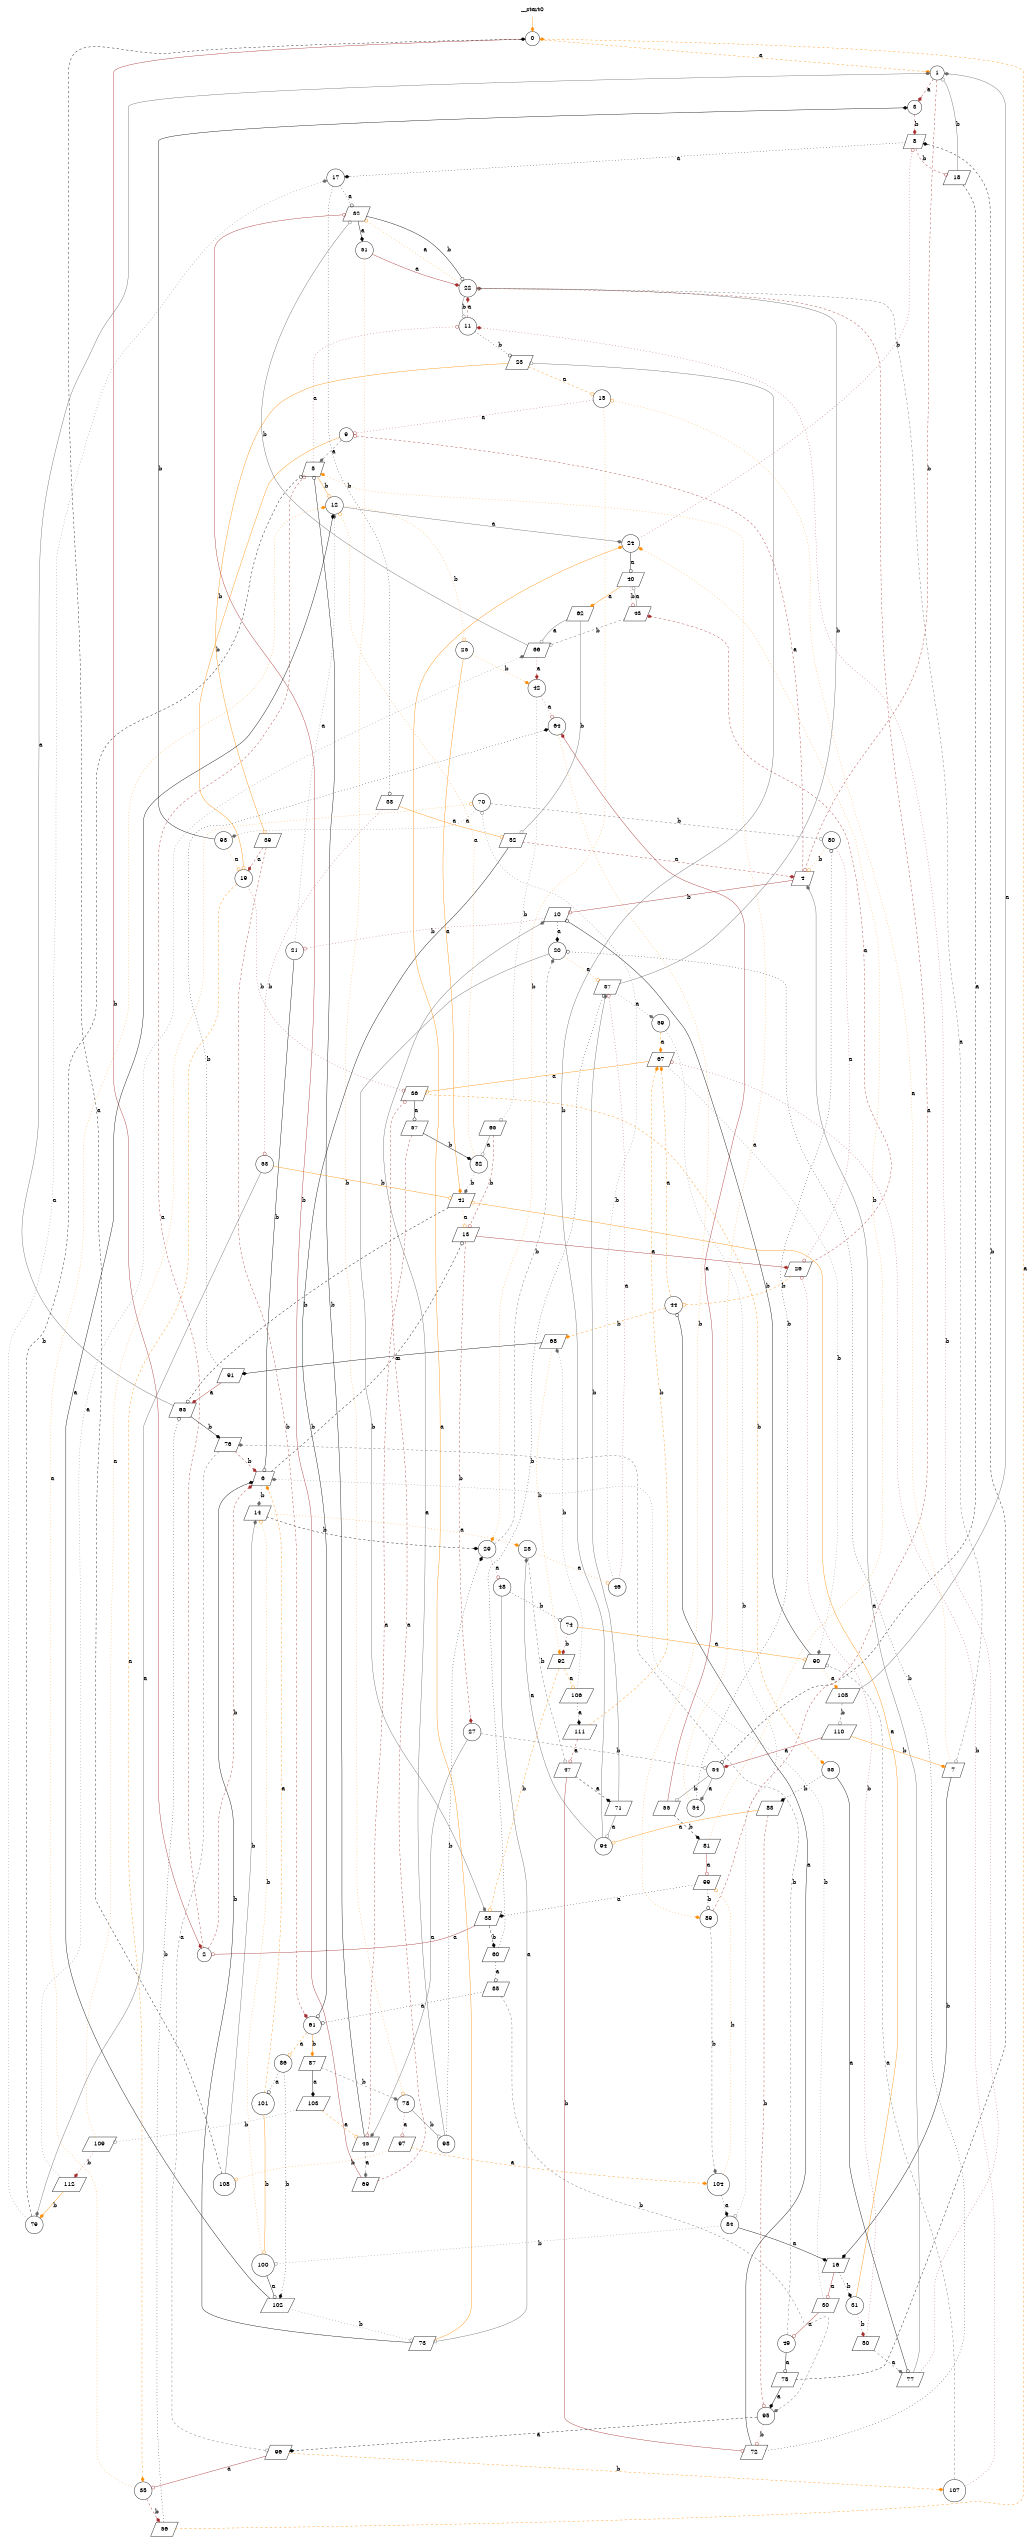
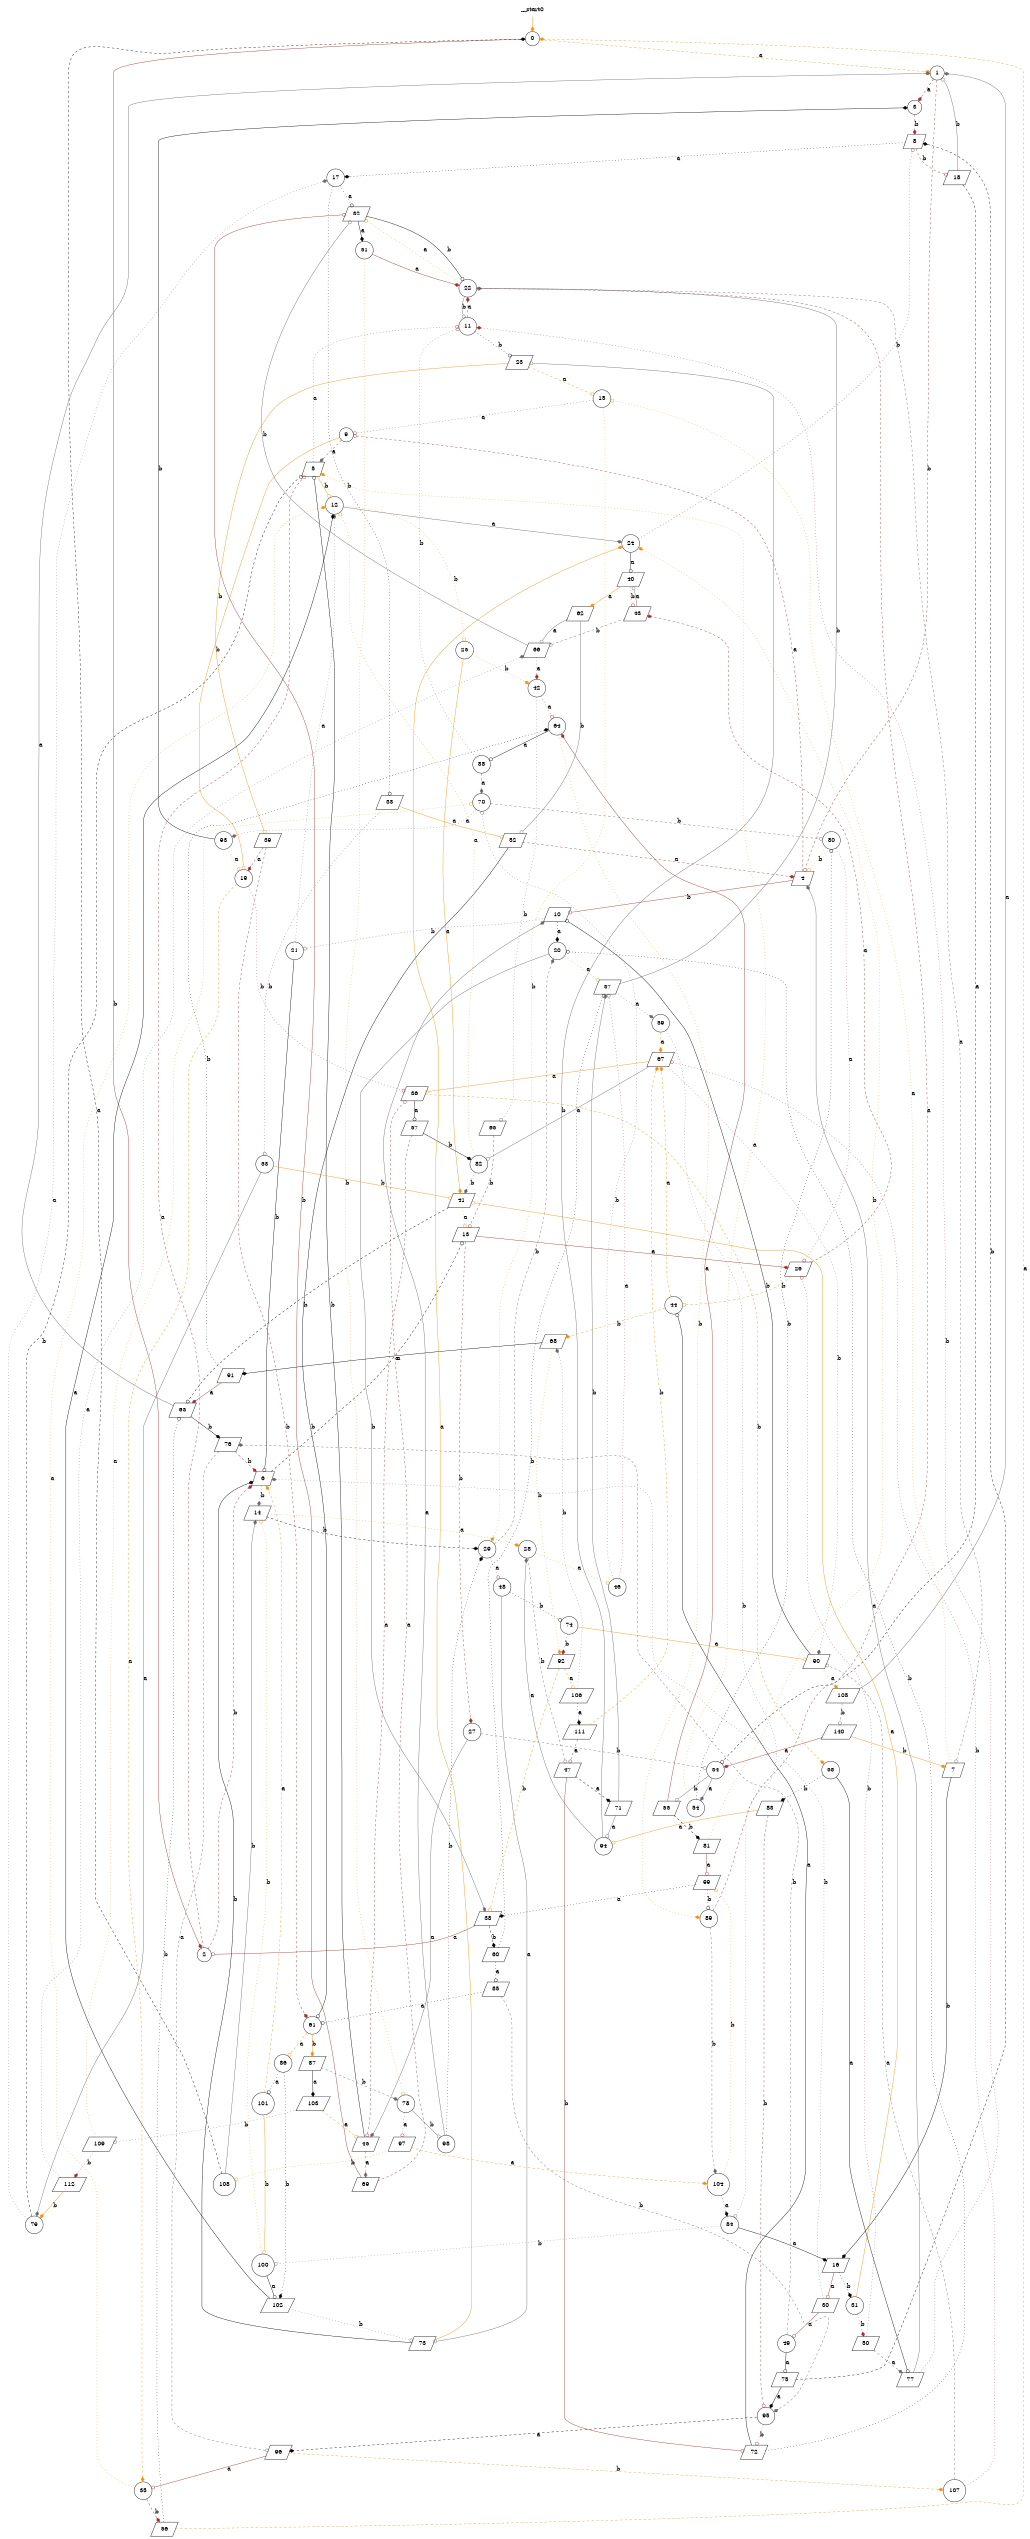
  digraph {
    node [shape=parallelogram]
    edge [arrowhead=odot color=gray40 style=dotted]
    __start0 [shape=none]
    0 [shape=circle]
    1 [shape=circle]
    2 [shape=circle]
    3 [shape=circle]
    4
    5
    6
    8
    9 [shape=circle]
    10
    11 [shape=circle]
    12 [shape=circle]
    13
    14
    15 [shape=circle]
    7
    16
    17 [shape=circle]
    18
    19 [shape=circle]
    20 [shape=circle]
    21 [shape=circle]
    22 [shape=circle]
    23
    24 [shape=circle]
    25 [shape=circle]
    26
    27 [shape=circle]
    28 [shape=circle]
    29 [shape=circle]
    30
    31 [shape=circle]
    32
    33
    34 [shape=circle]
    35 [shape=circle]
    36
    37
    38
    39
    40
    41
    42 [shape=circle]
    43
    44 [shape=circle]
    45
    46 [shape=circle]
    47
    48 [shape=circle]
    49 [shape=circle]
    50
    51 [shape=circle]
    52
    53 [shape=circle]
    54 [shape=circle]
    55
    56
    57
    58 [shape=circle]
    59 [shape=circle]
    60
    61 [shape=circle]
    62
    63
    64 [shape=circle]
    65
    66
    67
    68
    69
    70 [shape=circle]
    71
    72
    73
    74 [shape=circle]
    75
    76
    77
    78 [shape=circle]
    79 [shape=circle]
    80 [shape=circle]
    81
    82 [shape=circle]
    83
    84 [shape=circle]
    85
    86 [shape=circle]
    87
+   88 [shape=circle]
    89 [shape=circle]
    90
    91
    92
    93 [shape=circle]
    94 [shape=circle]
    95 [shape=circle]
    96
    97
    98 [shape=circle]
    99
    100 [shape=circle]
    101 [shape=circle]
    102
    103
    104 [shape=circle]
    105
    106
    107 [shape=circle]
    108 [shape=circle]
    109
-   110
+   110 [label=140]
    111
    112
    __start0 -> 0 [arrowhead=diamond color=darkorange style=solid]
    0 -> 1 [arrowhead=diamond color=darkorange label=a style=dashed]
    0 -> 2 [arrowhead=diamond color=brown label=b style=solid]
    1 -> 3 [arrowhead=diamond color=brown label=a style=dashed]
    1 -> 4 [color=brown label=b style=dashed]
    2 -> 5 [color=brown label=a style=dashed]
    2 -> 6 [arrowhead=diamond color=brown label=b style=dashed]
    3 -> 8 [arrowhead=diamond color=brown label=b style=dashed]
    4 -> 9 [color=brown label=a style=dashed]
    4 -> 10 [color=brown label=b style=solid]
    5 -> 11 [color=brown label=a]
    5 -> 12 [color=darkorange label=b style=solid]
    6 -> 13 [color=black label=a style=dashed]
    6 -> 14 [arrowhead=diamond label=b]
    8 -> 17 [arrowhead=diamond color=black label=a]
    8 -> 18 [color=brown label=b style=dashed]
    9 -> 5 [arrowhead=diamond label=a style=dashed]
    9 -> 19 [color=darkorange label=b style=solid]
    10 -> 20 [arrowhead=diamond color=black label=a]
    10 -> 21 [color=brown label=b]
    11 -> 22 [arrowhead=diamond color=brown label=a style=dashed]
    11 -> 23 [color=black label=b]
    12 -> 24 [arrowhead=diamond label=a style=solid]
    12 -> 25 [color=darkorange label=b]
    13 -> 26 [arrowhead=diamond color=brown label=a style=solid]
    13 -> 27 [arrowhead=diamond color=brown label=b style=dashed]
    14 -> 28 [arrowhead=diamond color=darkorange label=a]
    14 -> 29 [arrowhead=diamond color=black label=b style=dashed]
    15 -> 9 [color=brown label=a]
    15 -> 29 [arrowhead=diamond color=darkorange label=b]
    7 -> 15 [color=darkorange label=a]
    7 -> 16 [arrowhead=diamond color=black label=b style=solid]
    16 -> 30 [color=brown label=a style=solid]
    16 -> 31 [arrowhead=diamond color=black label=b]
    17 -> 32 [color=black label=a]
    17 -> 33 [color=black label=b]
    18 -> 1 [label=b style=solid]
    18 -> 34 [color=black label=a style=dashed]
    19 -> 35 [arrowhead=diamond color=darkorange label=a style=dashed]
    19 -> 36 [color=brown label=b]
    20 -> 37 [color=darkorange label=a]
    20 -> 38 [arrowhead=diamond label=b style=solid]
    21 -> 6 [color=black label=b style=solid]
    21 -> 12 [arrowhead=diamond label=a]
    22 -> 11 [label=b style=solid]
    22 -> 7 [label=a style=dashed]
    22 -> 32 [color=darkorange label=a]
    23 -> 15 [color=darkorange label=a style=dashed]
    23 -> 39 [color=darkorange label=b style=solid]
    24 -> 8 [color=brown label=b]
    24 -> 40 [color=black label=a style=solid]
    25 -> 41 [arrowhead=diamond color=darkorange label=a style=solid]
    25 -> 42 [arrowhead=diamond color=darkorange label=b]
    26 -> 43 [arrowhead=diamond color=brown label=a style=dashed]
    26 -> 44 [color=darkorange label=b style=dashed]
    27 -> 34 [label=b style=dashed]
    27 -> 45 [arrowhead=diamond label=a style=solid]
    28 -> 46 [color=darkorange label=a]
    28 -> 47 [label=b style=dashed]
    29 -> 20 [arrowhead=diamond label=b style=dashed]
    29 -> 48 [color=brown label=a]
    30 -> 6 [arrowhead=diamond label=b]
    30 -> 49 [color=brown label=a style=solid]
    31 -> 41 [color=darkorange label=a style=solid]
    31 -> 50 [arrowhead=diamond color=brown label=b]
    32 -> 22 [color=black label=b style=solid]
    32 -> 51 [arrowhead=diamond color=black label=a style=solid]
    33 -> 52 [color=darkorange label=a style=solid]
    33 -> 53 [color=brown label=b]
    34 -> 54 [arrowhead=diamond label=a style=solid]
    34 -> 55 [label=b style=solid]
    35 -> 12 [arrowhead=diamond color=darkorange label=a]
    35 -> 56 [arrowhead=diamond color=brown label=b style=dashed]
    36 -> 57 [color=black label=a style=solid]
    36 -> 58 [arrowhead=diamond color=darkorange label=b style=dashed]
    37 -> 22 [arrowhead=diamond label=b style=solid]
    37 -> 59 [arrowhead=diamond label=a]
    38 -> 2 [color=brown label=a style=solid]
    38 -> 60 [arrowhead=diamond color=black label=b style=dashed]
    39 -> 19 [arrowhead=diamond color=brown label=a style=dashed]
    39 -> 61 [arrowhead=diamond color=brown label=b style=dashed]
    40 -> 43 [color=brown label=b]
    40 -> 62 [arrowhead=diamond color=darkorange label=a style=solid]
    41 -> 13 [color=darkorange label=a]
    41 -> 63 [color=black label=b style=dashed]
    42 -> 64 [color=brown label=a]
    42 -> 65 [label=b]
    43 -> 40 [label=a style=solid]
    43 -> 66 [label=b style=dashed]
    44 -> 67 [arrowhead=diamond color=darkorange label=a style=dashed]
    44 -> 68 [arrowhead=diamond color=darkorange label=b style=dashed]
    45 -> 5 [color=black label=b style=solid]
    45 -> 69 [arrowhead=diamond label=a style=dashed]
    46 -> 37 [color=brown label=a]
    46 -> 70 [label=b]
    47 -> 71 [arrowhead=diamond color=black label=a style=dashed]
    47 -> 72 [color=brown label=b style=solid]
    48 -> 73 [label=a style=solid]
    48 -> 74 [color=black label=b]
    49 -> 75 [color=black label=a style=solid]
    49 -> 76 [arrowhead=diamond label=b style=dashed]
    50 -> 26 [color=brown label=b]
    50 -> 77 [arrowhead=diamond label=a style=dashed]
    51 -> 22 [arrowhead=diamond color=brown label=a style=solid]
    51 -> 78 [color=darkorange label=b]
    52 -> 4 [arrowhead=diamond color=brown label=a style=dashed]
    52 -> 61 [color=black label=b style=solid]
    53 -> 41 [color=darkorange label=b style=solid]
    53 -> 79 [arrowhead=diamond label=a style=solid]
    54 -> 5 [arrowhead=diamond color=darkorange label=a]
    54 -> 80 [color=black label=b]
    55 -> 64 [arrowhead=diamond color=brown label=a style=solid]
    55 -> 81 [arrowhead=diamond color=black label=b style=dashed]
    56 -> 0 [arrowhead=diamond color=darkorange label=a style=dashed]
    56 -> 63 [color=black label=b]
    57 -> 45 [color=brown label=a style=dashed]
    57 -> 82 [arrowhead=diamond color=black label=b style=solid]
    58 -> 77 [color=black label=a style=solid]
    58 -> 83 [arrowhead=diamond color=black label=b]
    59 -> 67 [arrowhead=diamond color=darkorange label=a style=dashed]
    59 -> 84 [label=b]
    60 -> 37 [color=black label=b]
    60 -> 85 [color=black label=a]
    61 -> 86 [color=darkorange label=a style=dashed]
    61 -> 87 [arrowhead=diamond color=darkorange label=b style=solid]
    62 -> 52 [label=b style=solid]
    62 -> 66 [label=a style=solid]
    63 -> 1 [arrowhead=diamond label=a style=solid]
    63 -> 76 [arrowhead=diamond color=black label=b style=solid]
+   64 -> 88 [color=black label=a style=solid]
    64 -> 89 [arrowhead=diamond color=darkorange label=b]
    65 -> 13 [color=brown label=b style=dashed]
-   65 -> 82 [label=a style=solid]
+   67 -> 82 [label=a style=solid]
    66 -> 32 [label=b style=solid]
    66 -> 42 [arrowhead=diamond color=brown label=a]
    67 -> 36 [color=darkorange label=a style=solid]
    67 -> 90 [arrowhead=diamond label=b]
    68 -> 91 [arrowhead=diamond color=black label=a style=solid]
    68 -> 92 [arrowhead=diamond color=darkorange label=b]
    69 -> 32 [color=brown label=b style=solid]
    69 -> 36 [color=brown label=a style=dashed]
    70 -> 80 [label=b style=dashed]
    70 -> 93 [arrowhead=diamond label=a]
    71 -> 37 [arrowhead=diamond label=b style=solid]
    71 -> 94 [label=a style=solid]
    72 -> 20 [color=black label=b]
    72 -> 44 [color=black label=a style=solid]
    73 -> 6 [arrowhead=diamond color=black label=b style=solid]
    73 -> 24 [arrowhead=diamond color=darkorange label=a style=solid]
    74 -> 90 [color=darkorange label=a style=solid]
    74 -> 92 [arrowhead=diamond color=brown label=b]
    75 -> 8 [arrowhead=diamond color=black label=b style=dashed]
    75 -> 95 [arrowhead=diamond color=black label=a style=solid]
    76 -> 6 [arrowhead=diamond color=brown label=b style=dashed]
    76 -> 96 [label=a style=dashed]
    77 -> 4 [arrowhead=diamond label=a style=solid]
    77 -> 11 [arrowhead=diamond color=brown label=b]
    78 -> 97 [color=brown label=a]
    78 -> 98 [label=b style=solid]
    79 -> 5 [color=black label=b style=dashed]
    79 -> 17 [arrowhead=diamond label=a]
    80 -> 4 [color=darkorange label=b]
    80 -> 26 [color=brown label=a]
    81 -> 24 [arrowhead=diamond color=darkorange label=b]
    81 -> 99 [color=brown label=a style=solid]
    82 -> 12 [color=darkorange label=a]
    82 -> 41 [arrowhead=diamond label=b]
    83 -> 94 [color=darkorange label=a style=solid]
    83 -> 95 [color=brown label=b style=dashed]
    84 -> 16 [arrowhead=diamond color=black label=a style=solid]
    84 -> 100 [label=b]
    85 -> 61 [color=black label=a]
    85 -> 95 [arrowhead=diamond label=b style=dashed]
    86 -> 101 [color=black label=a]
    86 -> 102 [arrowhead=diamond color=black label=b]
    87 -> 78 [arrowhead=diamond label=b style=dashed]
    87 -> 103 [arrowhead=diamond color=black label=a style=solid]
+   88 -> 11 [label=b]
+   88 -> 70 [arrowhead=diamond label=a style=dashed]
    89 -> 22 [color=brown label=a style=dashed]
    89 -> 104 [arrowhead=diamond label=b style=dashed]
    90 -> 10 [color=black label=b style=solid]
    90 -> 105 [arrowhead=diamond color=darkorange label=a]
    91 -> 63 [arrowhead=diamond color=brown label=a style=solid]
    91 -> 64 [arrowhead=diamond color=black label=b]
    92 -> 38 [color=darkorange label=b style=dashed]
    92 -> 106 [color=darkorange label=a style=dashed]
    93 -> 3 [arrowhead=diamond color=black label=b style=solid]
    93 -> 19 [color=darkorange label=a]
    94 -> 23 [label=b style=solid]
    94 -> 28 [arrowhead=diamond label=a style=solid]
    95 -> 72 [color=brown label=b]
    95 -> 96 [arrowhead=diamond color=black label=a style=dashed]
    96 -> 35 [color=brown label=a style=solid]
    96 -> 107 [arrowhead=diamond color=darkorange label=b style=dashed]
    97 -> 104 [arrowhead=diamond color=darkorange label=a style=dashed]
    97 -> 108 [color=darkorange label=b]
    98 -> 10 [arrowhead=diamond label=a style=solid]
    98 -> 29 [arrowhead=diamond color=black label=b]
    99 -> 38 [arrowhead=diamond color=black label=a]
    99 -> 89 [color=black label=b]
    100 -> 14 [color=darkorange label=b]
    100 -> 102 [color=black label=a style=solid]
    101 -> 6 [arrowhead=diamond color=darkorange label=a style=dashed]
    101 -> 100 [color=darkorange label=b style=solid]
    102 -> 12 [arrowhead=diamond color=black label=a style=solid]
    102 -> 73 [label=b]
    103 -> 45 [color=darkorange label=a style=dashed]
    103 -> 109 [label=b]
    104 -> 84 [arrowhead=diamond color=black label=a]
    104 -> 99 [color=darkorange label=b]
    105 -> 1 [arrowhead=diamond label=a style=solid]
    105 -> 110 [label=b style=dashed]
    106 -> 68 [arrowhead=diamond label=b]
    106 -> 111 [arrowhead=diamond color=black label=a]
    107 -> 67 [color=brown label=b]
    107 -> 90 [label=a style=dashed]
    108 -> 0 [arrowhead=diamond color=black label=a style=dashed]
    108 -> 14 [arrowhead=diamond label=b style=solid]
    109 -> 70 [color=darkorange label=a]
    109 -> 112 [arrowhead=diamond color=brown label=b]
    110 -> 7 [arrowhead=diamond color=darkorange label=b style=solid]
    110 -> 34 [arrowhead=diamond color=brown label=a style=solid]
    111 -> 47 [color=brown label=a style=dashed]
    111 -> 67 [arrowhead=diamond color=darkorange label=b style=dashed]
    112 -> 66 [arrowhead=diamond label=a]
    112 -> 79 [arrowhead=diamond color=darkorange label=b style=solid]
  }
